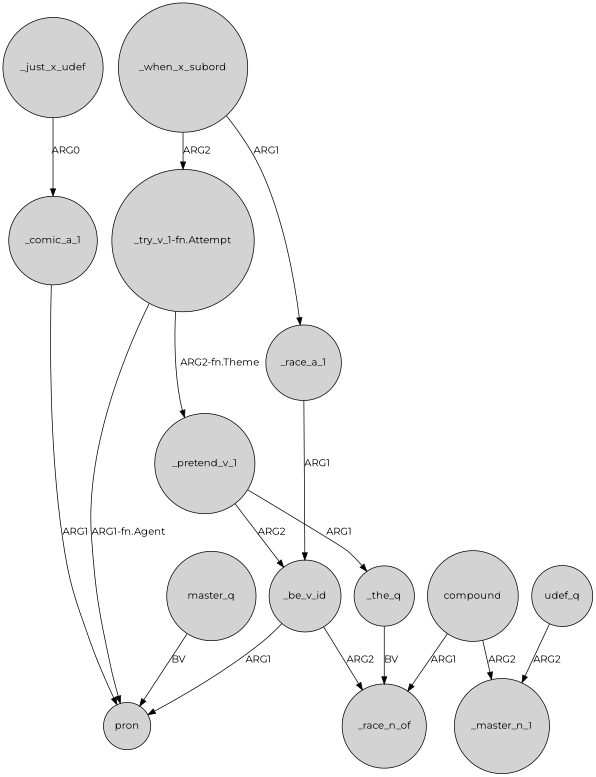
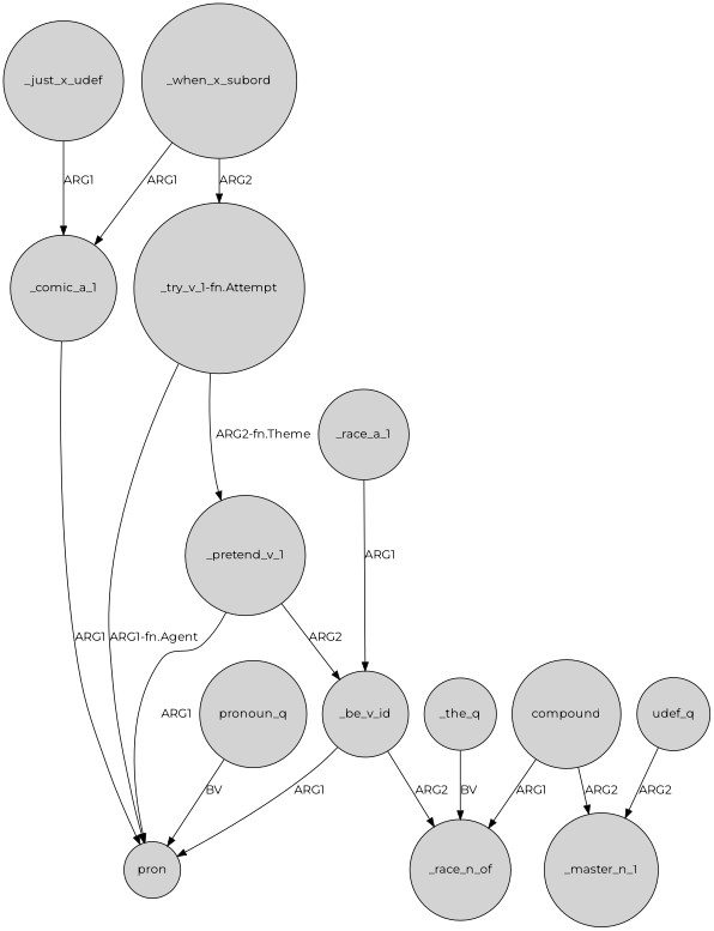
  digraph {
    fontname=Montserrat
    node [fontname=Montserrat shape=circle style=filled]
    edge [fontname=Montserrat]
    "_try_v_1-fn.Attempt"
    pron
    _pretend_v_1
    _be_v_id
    _race_n_of
    n6 [label=_just_x_udef]
    _comic_a_1
    _the_q
    compound
    _master_n_1
    n11 [label=_race_a_1]
    udef_q
    _when_x_subord
-   pronoun_q [label=master_q]
+   pronoun_q
    "_try_v_1-fn.Attempt" -> pron [label="ARG1-fn.Agent"]
    "_try_v_1-fn.Attempt" -> _pretend_v_1 [label="ARG2-fn.Theme"]
-   _pretend_v_1 -> _the_q [label=ARG1]
+   _pretend_v_1 -> pron [label=ARG1]
    _pretend_v_1 -> _be_v_id [label=ARG2]
    _be_v_id -> pron [label=ARG1]
    _be_v_id -> _race_n_of [label=ARG2]
-   n6 -> _comic_a_1 [label=ARG0]
+   n6 -> _comic_a_1 [label=ARG1]
    _comic_a_1 -> pron [label=ARG1]
    _the_q -> _race_n_of [label=BV]
    compound -> _race_n_of [label=ARG1]
    compound -> _master_n_1 [label=ARG2]
    n11 -> _be_v_id [label=ARG1]
    udef_q -> _master_n_1 [label=ARG2]
    _when_x_subord -> "_try_v_1-fn.Attempt" [label=ARG2]
-   _when_x_subord -> n11 [label=ARG1]
+   _when_x_subord -> _comic_a_1 [label=ARG1]
    pronoun_q -> pron [label=BV]
  }
